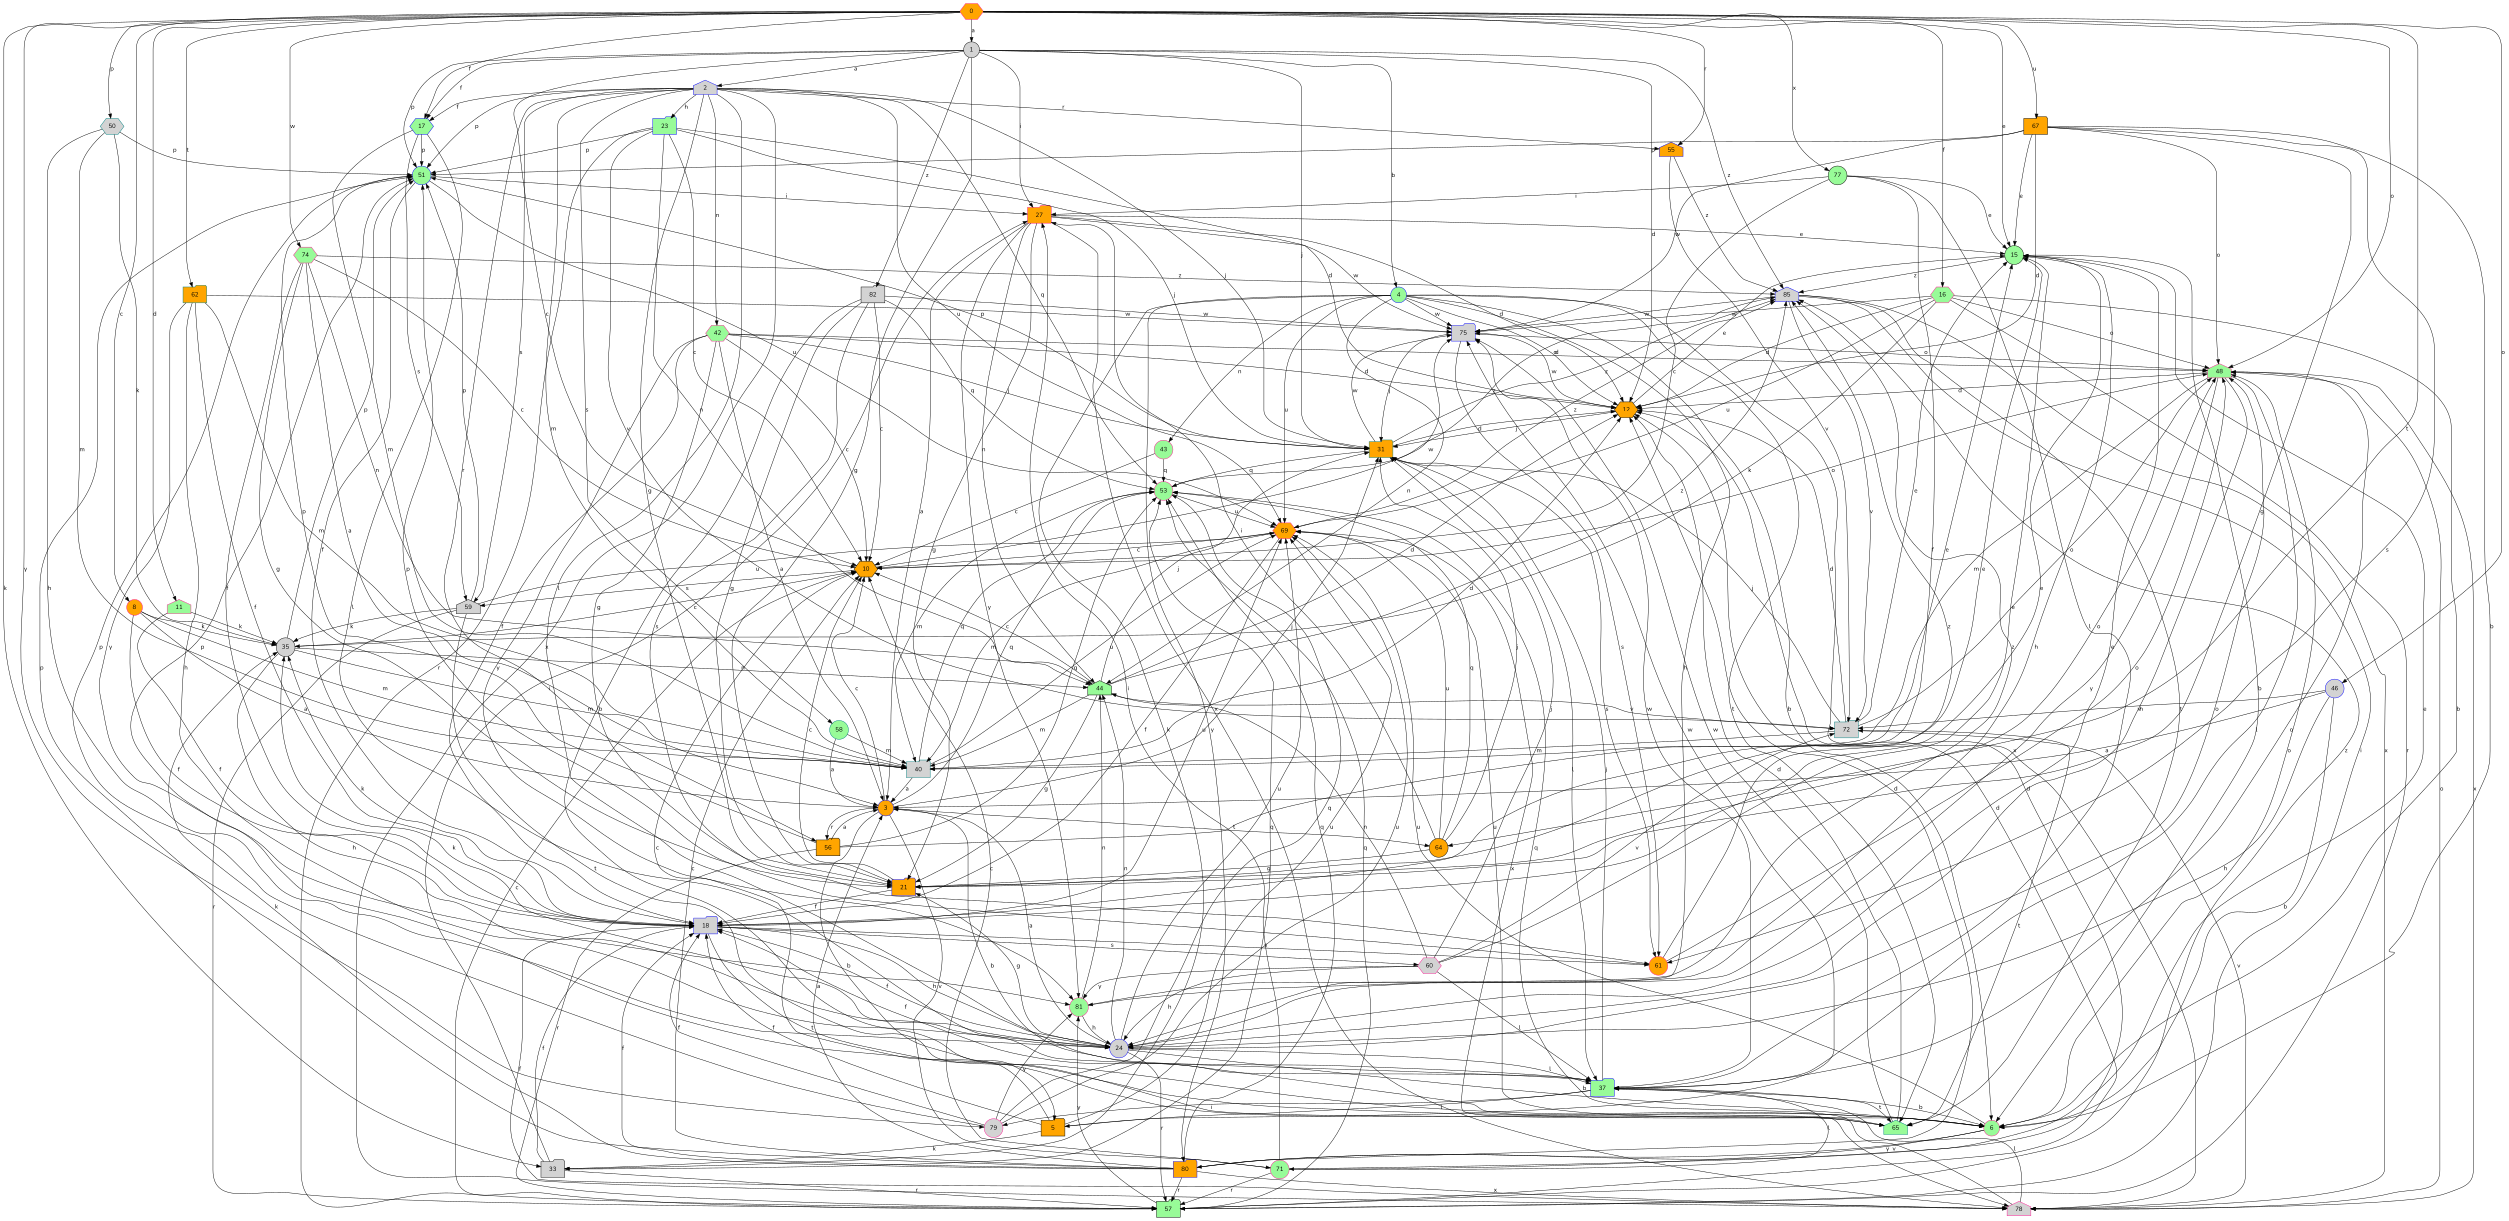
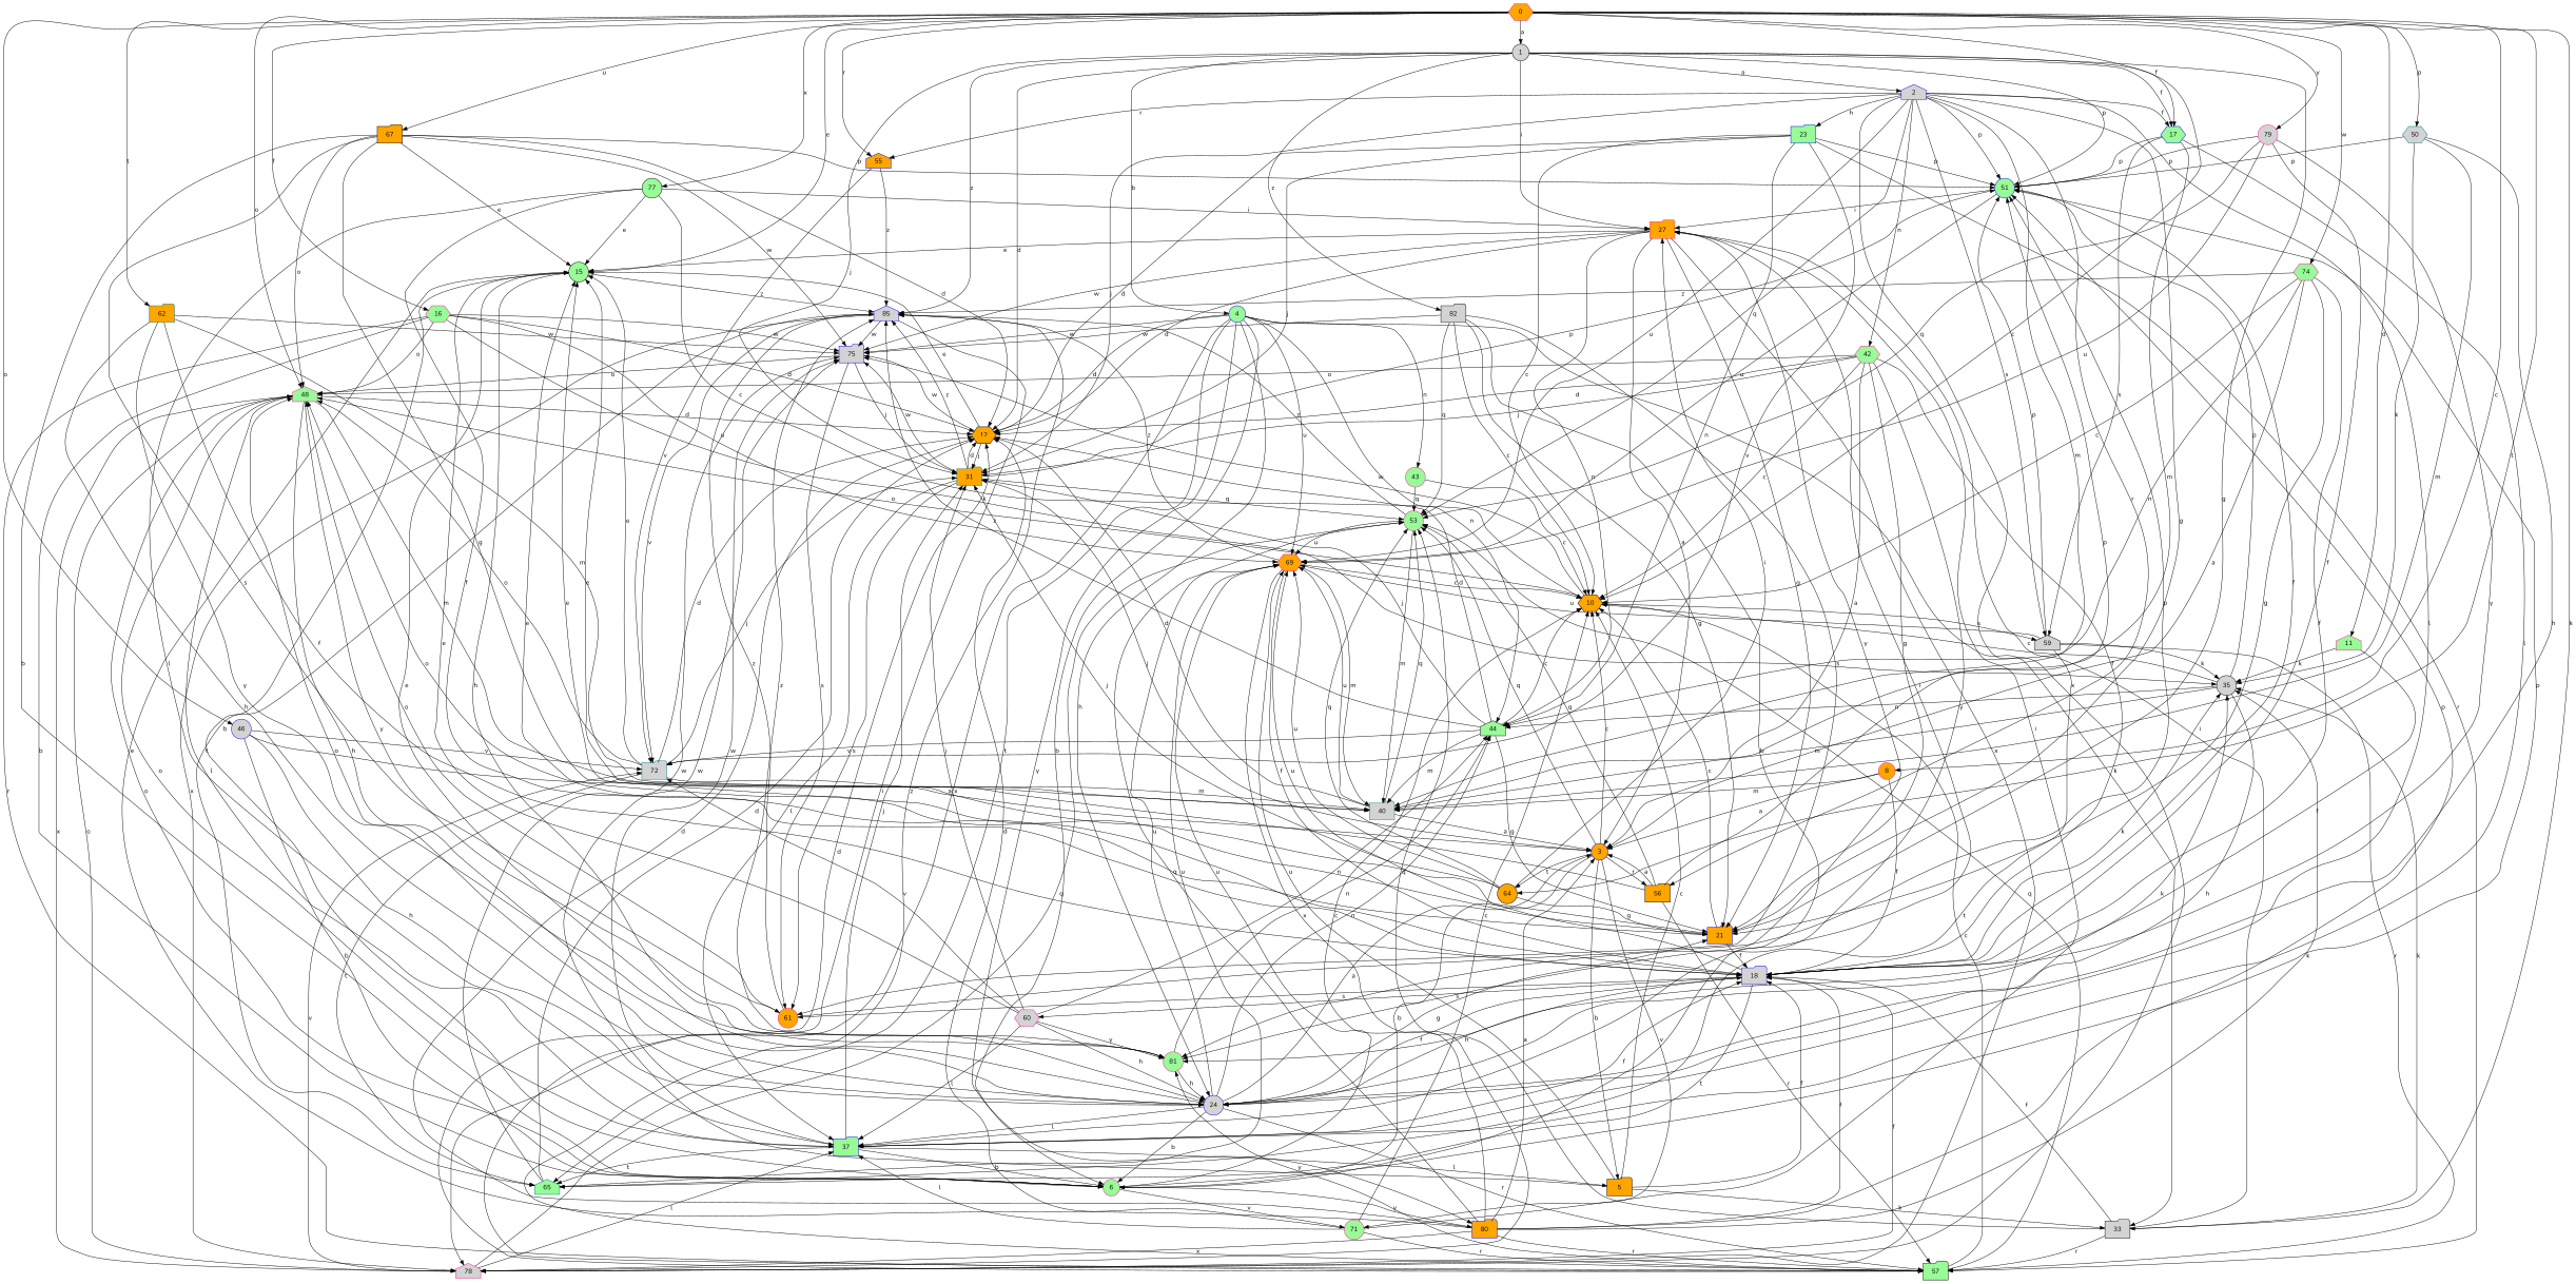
  strict digraph {
    fontname=Nunito
    node [color=deeppink fillcolor=palegreen fontname=Nunito shape=circle style=filled]
    edge [fontname=Nunito]
    0 [fillcolor=orange shape=hexagon]
    1 [color=black fillcolor=lightgrey]
    8 [fillcolor=orange]
    11 [shape=house]
    15 [color=black]
    16 [shape=hexagon]
    17 [color=blue shape=hexagon]
    33 [color=black fillcolor=lightgrey shape=folder]
    46 [color=blue fillcolor=lightgrey]
    48 [shape=house]
    50 [color=teal fillcolor=lightgrey shape=hexagon]
    55 [color=blue fillcolor=orange shape=house]
    62 [color=teal fillcolor=orange shape=folder]
    64 [color=black fillcolor=orange]
    67 [color=black fillcolor=orange shape=folder]
    74 [shape=hexagon]
    77 [color=black]
    79 [fillcolor=lightgrey]
    2 [color=blue fillcolor=lightgrey shape=house]
    4 [color=blue]
    10 [color=black fillcolor=orange shape=hexagon]
    12 [color=black fillcolor=orange shape=hexagon]
    21 [color=blue fillcolor=orange shape=folder]
    27 [fillcolor=orange shape=folder]
    31 [color=teal fillcolor=orange shape=folder]
    51 [color=blue]
    82 [color=black fillcolor=lightgrey shape=folder]
    85 [color=blue fillcolor=lightgrey shape=house]
    40 [color=teal fillcolor=lightgrey shape=folder]
    3 [color=blue fillcolor=orange]
    18 [color=blue fillcolor=lightgrey shape=folder]
    n32 [color=black fillcolor=lightgrey label=35]
    6
    24 [color=blue fillcolor=lightgrey]
    69 [fillcolor=orange shape=hexagon]
    75 [color=blue fillcolor=lightgrey shape=folder]
    57 [color=black shape=folder]
    37 [color=blue shape=folder]
    59 [color=black fillcolor=lightgrey shape=house]
    53
    72 [color=teal fillcolor=lightgrey shape=folder]
    78 [fillcolor=lightgrey shape=house]
    81
    61 [fillcolor=orange]
    44 [color=black shape=house]
    23 [color=blue shape=folder]
    42 [shape=hexagon]
    56 [color=black fillcolor=orange shape=folder]
-   58 [color=teal]
    43
    65 [color=teal shape=house]
    80 [color=blue fillcolor=orange shape=folder]
    5 [color=black fillcolor=orange shape=folder]
    71
    60 [fillcolor=lightgrey shape=hexagon]
    0 -> 1 [label=a]
    0 -> 8 [label=c]
    0 -> 11 [label=d]
    0 -> 15 [label=e]
    0 -> 16 [label=f]
    0 -> 17 [label=f]
    0 -> 33 [label=k]
    0 -> 46 [label=o]
    0 -> 48 [label=o]
    0 -> 50 [label=p]
    0 -> 55 [label=r]
    0 -> 62 [label=t]
    0 -> 64 [label=t]
    0 -> 67 [label=u]
    0 -> 74 [label=w]
    0 -> 77 [label=x]
    0 -> 79 [label=y]
    1 -> 17 [label=f]
    1 -> 2 [label=a]
    1 -> 4 [label=b]
    1 -> 10 [label=c]
    1 -> 12 [label=d]
    1 -> 21 [label=g]
    1 -> 27 [label=i]
    1 -> 31 [label=j]
    1 -> 51 [label=p]
    1 -> 82 [label=z]
    1 -> 85 [label=z]
    8 -> 40 [label=m]
    8 -> 3 [label=a]
    8 -> 18 [label=f]
    11 -> 18 [label=f]
    11 -> n32 [label=k]
    15 -> 85 [label=z]
    15 -> 6 [label=b]
    15 -> 24 [label=h]
    16 -> 48 [label=o]
    16 -> 12 [label=d]
    16 -> n32 [label=k]
    16 -> 6 [label=b]
    16 -> 69 [label=u]
    16 -> 75 [label=w]
    16 -> 57 [label=r]
    17 -> 51 [label=p]
    17 -> 40 [label=m]
    17 -> 37 [label=l]
    17 -> 59 [label=s]
    33 -> 27 [label=i]
    33 -> 18 [label=f]
-   8 -> n32 [label=k]
+   33 -> n32 [label=k]
    33 -> 57 [label=r]
    33 -> 53 [label=q]
    46 -> 3 [label=a]
    46 -> 6 [label=b]
    46 -> 24 [label=h]
    46 -> 72 [label=v]
    48 -> 12 [label=d]
    48 -> 40 [label=m]
    48 -> 24 [label=h]
    48 -> 37 [label=l]
    48 -> 78 [label=x]
    48 -> 81 [label=y]
    50 -> 51 [label=p]
    50 -> 40 [label=m]
    50 -> n32 [label=k]
    50 -> 24 [label=h]
    55 -> 85 [label=z]
    55 -> 72 [label=v]
    62 -> 40 [label=m]
    62 -> 18 [label=f]
    62 -> 24 [label=h]
    62 -> 75 [label=w]
    62 -> 81 [label=y]
    64 -> 21 [label=g]
    64 -> 27 [label=i]
    64 -> 31 [label=j]
    64 -> 69 [label=u]
    64 -> 53 [label=q]
    67 -> 15 [label=e]
    67 -> 48 [label=o]
    67 -> 12 [label=d]
    67 -> 21 [label=g]
    67 -> 51 [label=p]
    67 -> 6 [label=b]
    67 -> 75 [label=w]
    67 -> 61 [label=s]
    74 -> 10 [label=c]
    74 -> 21 [label=g]
    74 -> 85 [label=z]
    74 -> 3 [label=a]
    74 -> 18 [label=f]
    74 -> 44 [label=n]
    77 -> 15 [label=e]
    77 -> 10 [label=c]
    77 -> 27 [label=i]
    77 -> 18 [label=f]
    77 -> 37 [label=l]
    79 -> 51 [label=p]
    79 -> 18 [label=f]
    79 -> 69 [label=u]
    79 -> 53 [label=q]
    79 -> 81 [label=y]
    2 -> 17 [label=f]
    2 -> 55 [label=r]
    2 -> 21 [label=g]
    2 -> 31 [label=j]
    2 -> 51 [label=p]
    2 -> 40 [label=m]
    2 -> 69 [label=u]
    2 -> 37 [label=l]
    2 -> 59 [label=s]
    2 -> 53 [label=q]
    2 -> 78 [label=x]
    2 -> 23 [label=h]
    2 -> 42 [label=n]
    2 -> 56 [label=r]
-   2 -> 58 [label=s]
    4 -> 33 [label=k]
    4 -> 12 [label=d]
    4 -> 6 [label=b]
    4 -> 24 [label=h]
    4 -> 69 [label=u]
    4 -> 75 [label=w]
    4 -> 78 [label=x]
    4 -> 44 [label=n]
    4 -> 43 [label=n]
    4 -> 65 [label=t]
    4 -> 80 [label=y]
    10 -> 48 [label=o]
    10 -> 75 [label=w]
    10 -> 59 [label=s]
    12 -> 15 [label=e]
    12 -> 31 [label=j]
    12 -> 75 [label=w]
    21 -> 15 [label=e]
    21 -> 48 [label=o]
    21 -> 10 [label=c]
    21 -> 18 [label=f]
    27 -> 15 [label=e]
    27 -> 12 [label=d]
    27 -> 21 [label=g]
    27 -> 3 [label=a]
    27 -> 75 [label=w]
    27 -> 78 [label=x]
    27 -> 81 [label=y]
    27 -> 44 [label=n]
    31 -> 12 [label=d]
    31 -> 51 [label=p]
    31 -> 85 [label=z]
    31 -> 75 [label=w]
    31 -> 37 [label=l]
    31 -> 53 [label=q]
    31 -> 61 [label=s]
    51 -> 27 [label=i]
    51 -> 18 [label=f]
    51 -> 69 [label=u]
    82 -> 10 [label=c]
    82 -> 21 [label=g]
    82 -> 6 [label=b]
    82 -> 75 [label=w]
    82 -> 53 [label=q]
    82 -> 61 [label=s]
    85 -> 75 [label=w]
    85 -> 57 [label=i]
    85 -> 72 [label=v]
    85 -> 78 [label=x]
    85 -> 65 [label=t]
    40 -> 12 [label=d]
    40 -> 3 [label=a]
    40 -> 69 [label=u]
    40 -> 53 [label=q]
    3 -> 64 [label=t]
    3 -> 10 [label=c]
    3 -> 31 [label=j]
    3 -> 6 [label=b]
    3 -> 53 [label=q]
    3 -> 56 [label=r]
    3 -> 5 [label=b]
    3 -> 71 [label=v]
    18 -> 15 [label=e]
    18 -> n32 [label=k]
    18 -> 24 [label=h]
    18 -> 69 [label=u]
    18 -> 61 [label=s]
    18 -> 65 [label=t]
    18 -> 60 [label=s]
    n32 -> 10 [label=c]
    n32 -> 51 [label=p]
    n32 -> 40 [label=m]
    n32 -> 24 [label=h]
    n32 -> 44 [label=n]
    6 -> 48 [label=o]
    6 -> 51 [label=p]
    6 -> 69 [label=u]
    6 -> 80 [label=y]
    6 -> 71 [label=v]
    24 -> 15 [label=e]
    24 -> 48 [label=o]
    24 -> 21 [label=g]
    24 -> 3 [label=a]
    24 -> 18 [label=f]
    24 -> n32 [label=k]
    24 -> 6 [label=b]
    24 -> 69 [label=u]
    24 -> 57 [label=r]
    24 -> 37 [label=l]
    24 -> 44 [label=n]
    69 -> 10 [label=c]
    69 -> 85 [label=z]
    69 -> 40 [label=m]
    69 -> 18 [label=f]
    69 -> 78 [label=x]
    75 -> 48 [label=o]
    75 -> 31 [label=j]
    75 -> 61 [label=s]
    57 -> 10 [label=c]
    57 -> 12 [label=d]
    57 -> 85 [label=z]
    57 -> 53 [label=q]
    57 -> 81 [label=y]
    37 -> 48 [label=o]
-   37 -> 79 [label=i]
+   37 -> 27 [label=i]
    37 -> 31 [label=j]
    37 -> 18 [label=f]
    37 -> 6 [label=b]
    37 -> 75 [label=w]
    37 -> 65 [label=t]
    37 -> 5 [label=l]
    59 -> 51 [label=p]
    59 -> n32 [label=k]
    59 -> 69 [label=u]
    59 -> 57 [label=r]
    59 -> 65 [label=t]
    53 -> 85 [label=z]
    53 -> 40 [label=m]
    53 -> 69 [label=u]
    72 -> 15 [label=e]
    72 -> 48 [label=o]
    72 -> 12 [label=d]
    72 -> 31 [label=j]
    72 -> 40 [label=m]
    72 -> 65 [label=t]
    78 -> 48 [label=o]
    78 -> 18 [label=f]
    78 -> 37 [label=l]
    78 -> 53 [label=q]
    78 -> 72 [label=v]
    81 -> 85 [label=z]
    81 -> 24 [label=h]
    81 -> 44 [label=n]
    61 -> 48 [label=o]
    61 -> 51 [label=p]
    61 -> 85 [label=z]
    44 -> 10 [label=c]
    44 -> 12 [label=d]
    44 -> 21 [label=g]
    44 -> 31 [label=j]
    44 -> 85 [label=z]
    44 -> 40 [label=m]
    44 -> 72 [label=v]
    23 -> 10 [label=c]
    23 -> 12 [label=d]
    23 -> 31 [label=j]
    23 -> 51 [label=p]
    23 -> 57 [label=r]
    23 -> 72 [label=v]
    23 -> 44 [label=n]
    42 -> 48 [label=o]
    42 -> 10 [label=c]
    42 -> 12 [label=d]
    42 -> 21 [label=g]
    42 -> 31 [label=j]
    42 -> 3 [label=a]
    42 -> 18 [label=f]
    42 -> 81 [label=y]
    56 -> 15 [label=e]
    56 -> 51 [label=p]
    56 -> 3 [label=a]
    56 -> 57 [label=r]
    56 -> 53 [label=q]
-   58 -> 40 [label=m]
-   58 -> 3 [label=a]
    43 -> 10 [label=c]
    43 -> 53 [label=q]
    65 -> 12 [label=d]
    65 -> 69 [label=u]
    65 -> 75 [label=w]
    80 -> 15 [label=e]
    80 -> 10 [label=c]
    80 -> 12 [label=d]
    80 -> 51 [label=p]
    80 -> 3 [label=a]
    80 -> 18 [label=f]
    80 -> n32 [label=k]
    80 -> 57 [label=r]
    80 -> 53 [label=q]
    80 -> 78 [label=x]
    5 -> 33 [label=k]
    5 -> 10 [label=c]
    5 -> 18 [label=f]
    5 -> 69 [label=u]
    5 -> 75 [label=w]
    71 -> 10 [label=c]
    71 -> 12 [label=d]
    71 -> 27 [label=i]
    71 -> 57 [label=r]
    71 -> 37 [label=l]
    60 -> 15 [label=e]
    60 -> 31 [label=j]
    60 -> 24 [label=h]
    60 -> 37 [label=l]
    60 -> 72 [label=v]
    60 -> 81 [label=y]
    60 -> 44 [label=n]
  }
